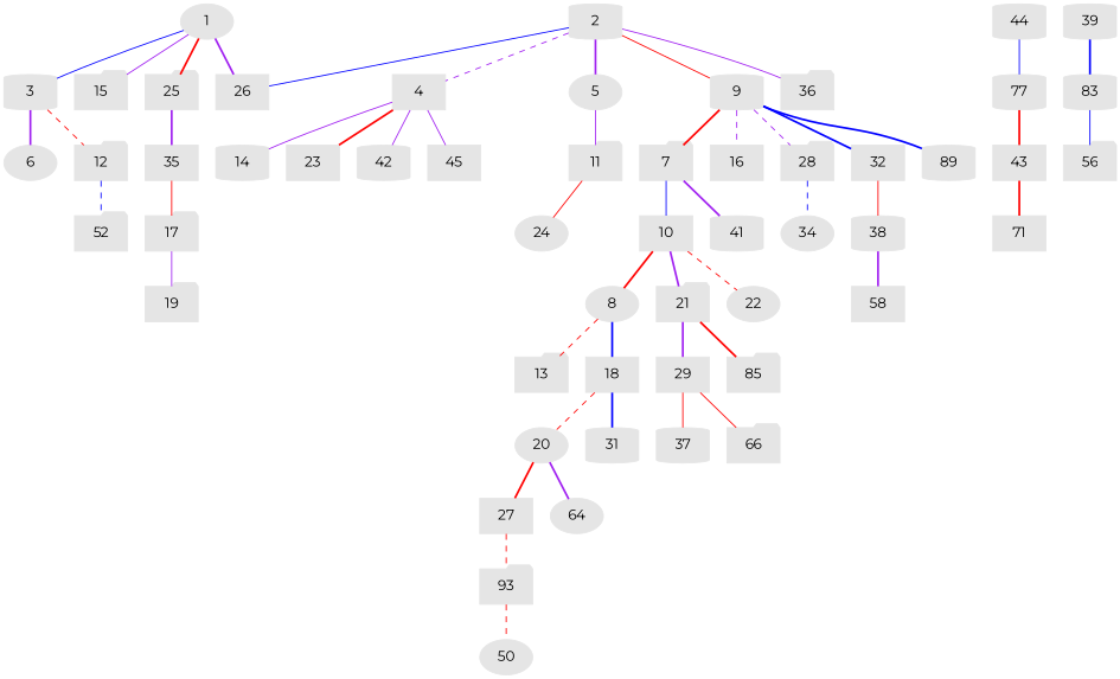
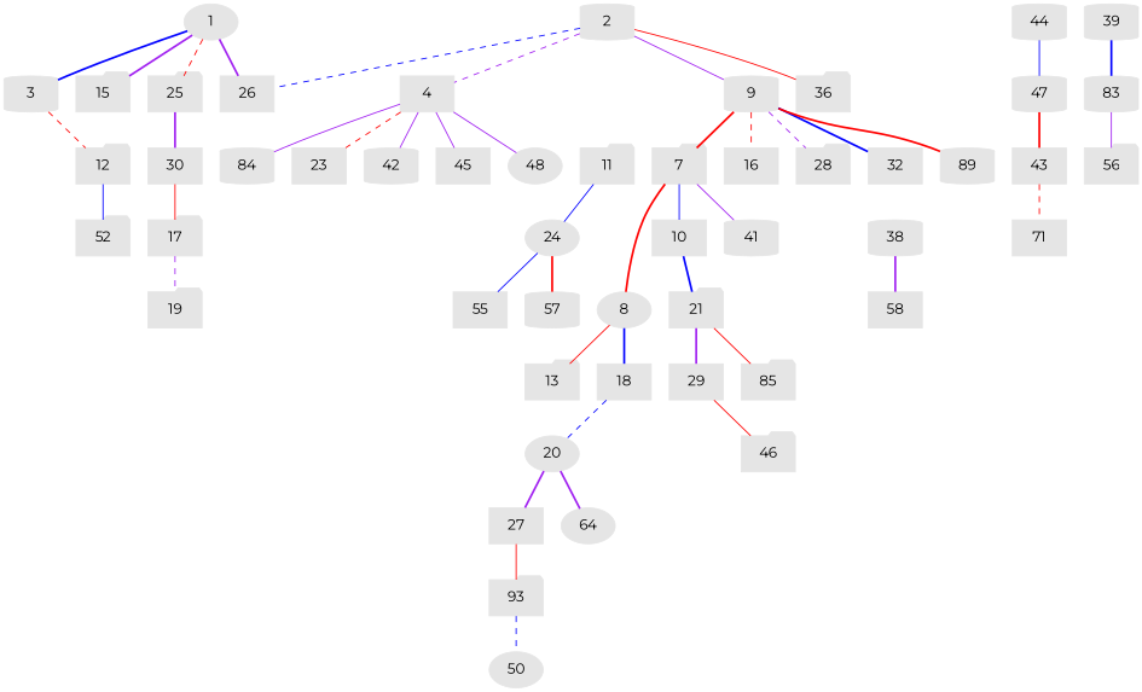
  graph {
    fontname=Montserrat
    node [color=gray90 fontname=Montserrat shape=folder style=filled]
    edge [color=purple fontname=Montserrat style=bold weight=1.0]
    1 [shape=ellipse]
    3 [shape=cylinder]
    15
    25
    26 [shape=box]
    2 [shape=cylinder]
    4 [shape=box]
-   5 [shape=ellipse]
    9 [shape=cylinder]
    36
-   6 [shape=ellipse]
    12
-   30 [shape=box label=35]
-   14 [shape=cylinder]
+   30 [shape=box]
+   14 [shape=cylinder label=84]
    23 [shape=box]
    42 [shape=cylinder]
    45 [shape=box]
+   48 [shape=ellipse]
    11
    7
    16 [shape=box]
    28
    32 [shape=box]
    n24 [label=89 shape=cylinder]
    52
    8 [shape=ellipse]
    10 [shape=box]
    41 [shape=cylinder]
    24 [shape=ellipse]
    13
    18 [shape=box]
    21
-   22 [shape=ellipse]
    20 [shape=ellipse]
-   31 [shape=cylinder]
-   34 [shape=ellipse]
    38 [shape=cylinder]
    29 [shape=box]
    n39 [label=85]
+   55 [shape=box]
+   57 [shape=cylinder]
    43 [shape=box]
    n43 [label=71 shape=box]
    17
    19
    27 [shape=box]
    n47 [label=64 shape=ellipse]
    n48 [label=93]
-   37 [shape=cylinder]
-   46 [label=66]
+   46
    44 [shape=cylinder]
-   47 [shape=cylinder label=77]
+   47 [shape=cylinder]
    50 [shape=ellipse]
    58 [shape=box]
    39 [shape=cylinder]
    n56 [label=83 shape=cylinder]
    56
-   1 -- 3 [color=blue style=solid]
-   1 -- 15 [style=solid]
-   1 -- 25 [color=red]
+   1 -- 3 [color=blue]
+   1 -- 15
+   1 -- 25 [color=red style=dashed]
    1 -- 26 [weight=3.0]
-   3 -- 6 [weight=2.0]
    3 -- 12 [color=red style=dashed]
    25 -- 30
-   2 -- 26 [color=blue style=solid]
+   2 -- 26 [color=blue style=dashed]
    2 -- 4 [style=dashed]
-   2 -- 5
-   2 -- 9 [color=red style=solid]
-   2 -- 36 [style=solid]
+   2 -- 9 [style=solid]
+   2 -- 36 [color=red style=solid]
    4 -- 14 [style=solid]
-   4 -- 23 [color=red]
+   4 -- 23 [color=red style=dashed]
    4 -- 42 [style=solid]
    4 -- 45 [style=solid]
-   5 -- 11 [style=solid weight=2.0]
+   4 -- 48 [style=solid]
    9 -- 7 [color=red]
-   9 -- 16 [style=dashed]
+   9 -- 16 [color=red style=dashed]
    9 -- 28 [style=dashed]
    9 -- 32 [color=blue]
-   9 -- n24 [color=blue]
-   12 -- 52 [color=blue style=dashed]
+   9 -- n24 [color=red]
+   12 -- 52 [color=blue style=solid]
    30 -- 17 [color=red style=solid weight=2.0]
-   11 -- 24 [color=red style=solid]
-   10 -- 8 [color=red]
+   11 -- 24 [color=blue style=solid]
+   7 -- 8 [color=red]
    7 -- 10 [color=blue style=solid]
-   7 -- 41
-   28 -- 34 [color=blue style=dashed]
-   32 -- 38 [color=red style=solid]
-   8 -- 13 [color=red style=dashed weight=2.0]
+   7 -- 41 [style=solid]
+   8 -- 13 [color=red style=solid weight=2.0]
    8 -- 18 [color=blue]
-   10 -- 21
-   10 -- 22 [color=red style=dashed]
-   18 -- 20 [color=red style=dashed weight=2.0]
-   18 -- 31 [color=blue]
+   10 -- 21 [color=blue]
+   24 -- 55 [color=blue style=solid]
+   24 -- 57 [color=red]
+   18 -- 20 [color=blue style=dashed weight=2.0]
    21 -- 29
-   21 -- n39 [color=red]
-   20 -- 27 [color=red]
+   21 -- n39 [color=red style=solid]
+   20 -- 27
    20 -- n47
    38 -- 58
-   29 -- 37 [color=red style=solid]
    29 -- 46 [color=red style=solid]
-   43 -- n43 [color=red]
-   17 -- 19 [style=solid]
-   27 -- n48 [color=red style=dashed weight=2.0]
-   n48 -- 50 [color=red style=dashed]
+   43 -- n43 [color=red style=dashed]
+   17 -- 19 [style=dashed]
+   27 -- n48 [color=red style=solid weight=2.0]
+   n48 -- 50 [color=blue style=dashed]
    44 -- 47 [color=blue style=solid]
    47 -- 43 [color=red]
    39 -- n56 [color=blue weight=2.0]
-   n56 -- 56 [color=blue style=solid]
+   n56 -- 56 [style=solid]
  }
